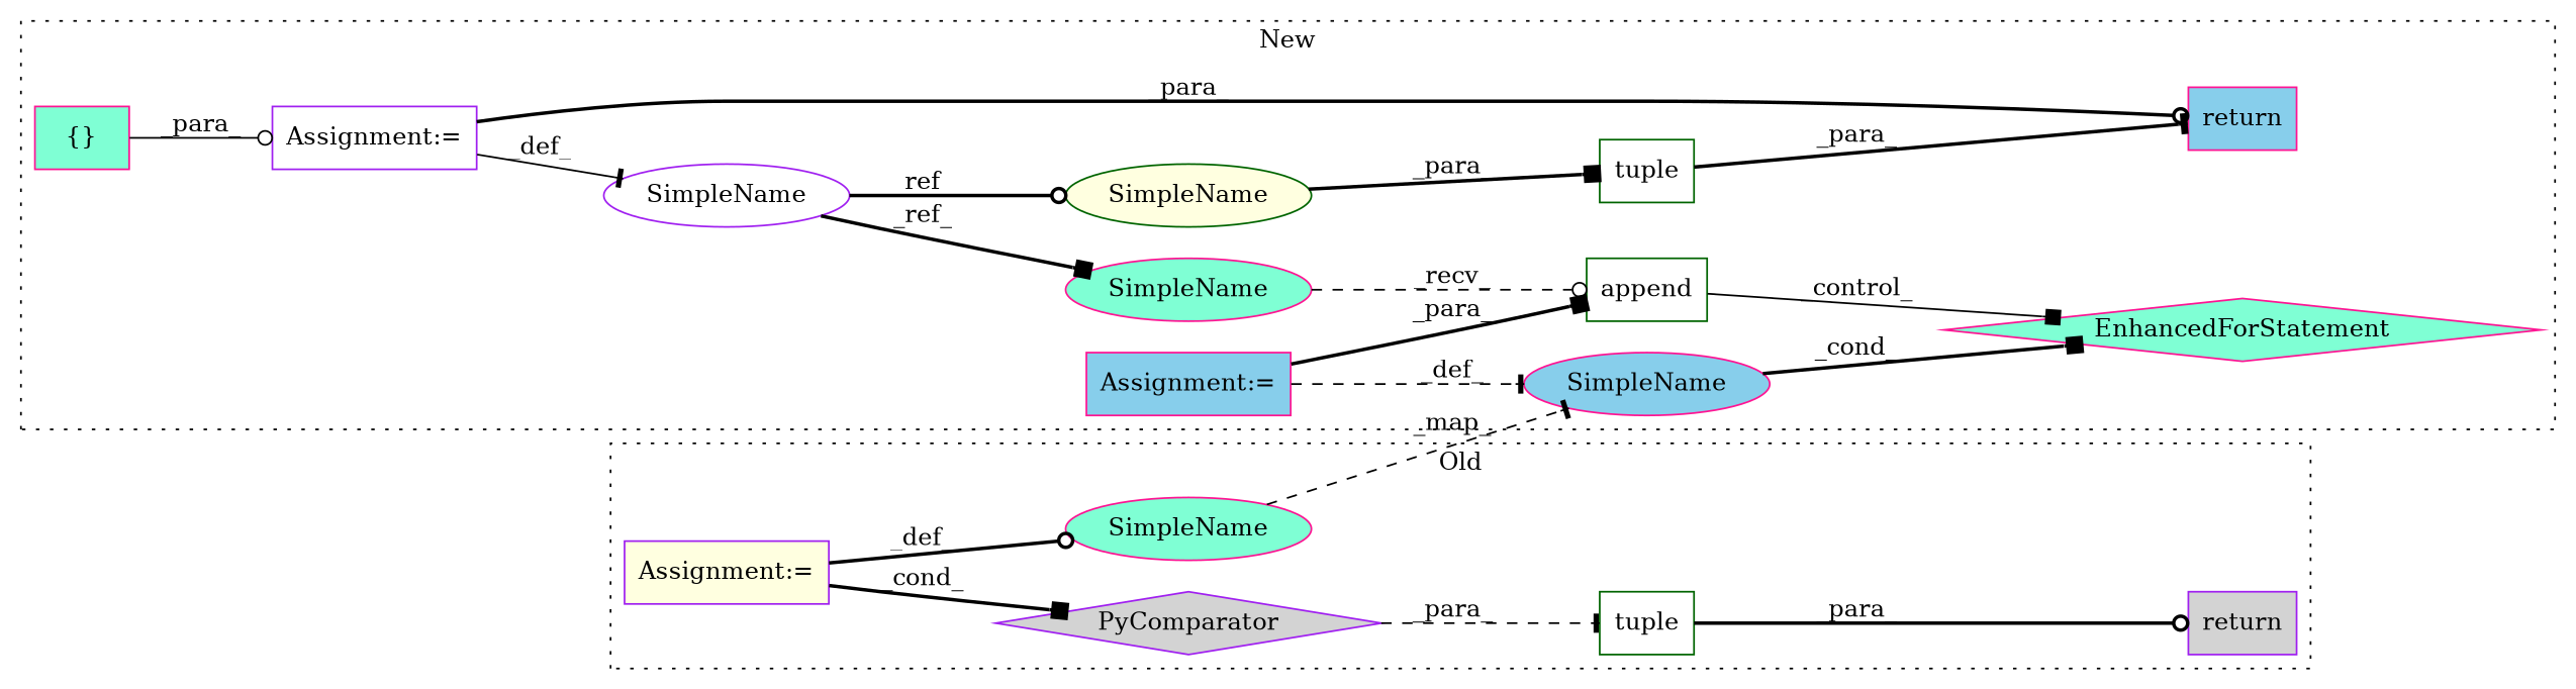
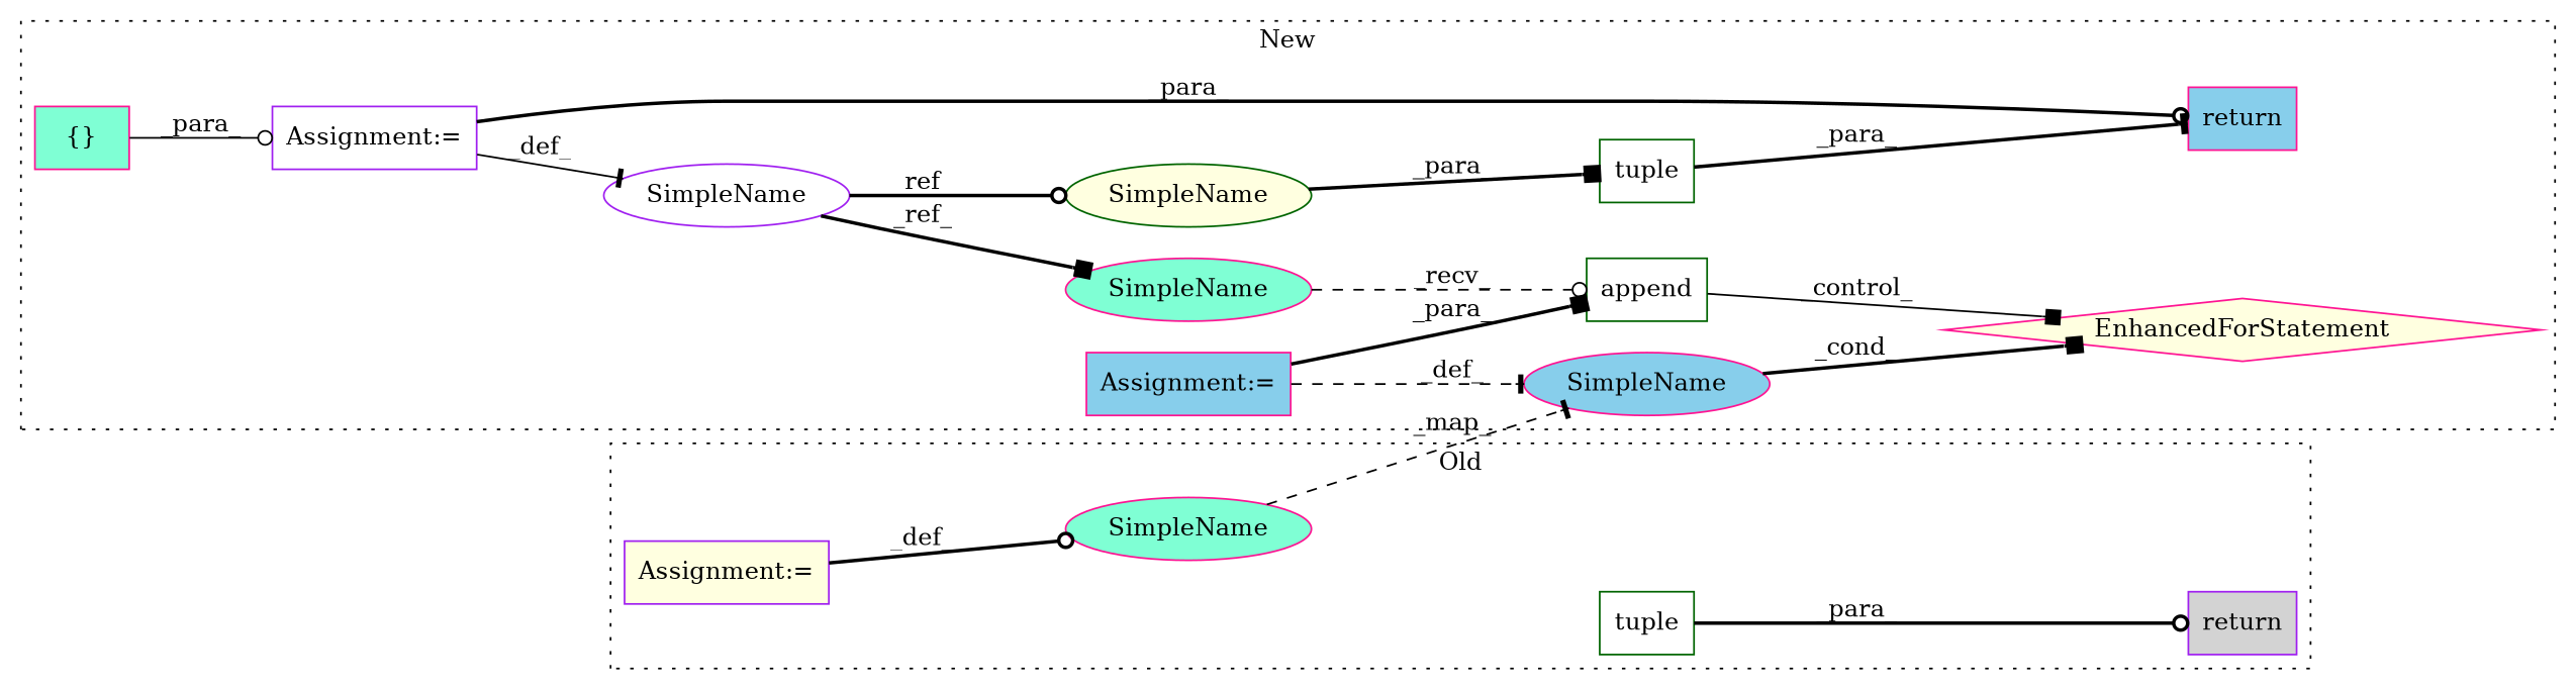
  digraph {
    rankdir=LR
    node [a=42 color=deeppink fillcolor=white l=4 s=892 shape=box style=filled]
    edge [arrowhead=odot style=bold]
    n1 [a=32 color=darkgreen l="15,-3" label=tuple s="804,929"]
    n2 [a=7 color=purple fillcolor=lightyellow l=31 label="Assignment:="]
-   n3 [a=113 color=purple fillcolor=lightgrey l=31 label=PyComparator shape=diamond]
    n4 [fillcolor=aquamarine label=SimpleName s=895 shape=ellipse]
    n5 [a=41 color=purple fillcolor=lightgrey l=7 label=return s=780]
    n6 [a=4 fillcolor=aquamarine l=2 label="{}" s=1305]
    n7 [a=7 color=purple l=1 label="Assignment:=" s=1295]
    n8 [a=32 color=darkgreen l="7,1" label=append s="1483,1505"]
-   n9 [a=70 fillcolor=aquamarine l="53,2" label=EnhancedForStatement s="1313,1389" shape=diamond]
+   n9 [a=70 fillcolor=lightyellow l="53,2" label=EnhancedForStatement s="1313,1389" shape=diamond]
    n10 [a=7 fillcolor=skyblue l="53,2" label="Assignment:=" s="1313,1389"]
    n11 [fillcolor=skyblue label=SimpleName s=1370 shape=ellipse]
    n12 [color=purple label=SimpleName s=1291 shape=ellipse]
    n13 [a=32 color=darkgreen l="6,1" label=tuple s="1550,1560"]
    n14 [a=41 fillcolor=skyblue l=7 label=return s=1526]
    n15 [fillcolor=aquamarine label=SimpleName s=1478 shape=ellipse]
    n16 [color=darkgreen fillcolor=lightyellow label=SimpleName s=1556 shape=ellipse]
    subgraph cluster_1 {
      label=Old
      style=dotted
      n1
      n2
-     n3
      n4
      n5
    }
    subgraph cluster_2 {
      label=New
      style=dotted
      n6
      n7
      n8
      n9
      n10
      n11
      n12
      n13
      n14
      n15
      n16
    }
    n1 -> n5 [label=_para_]
-   n2 -> n3 [arrowhead=box label=_cond_]
    n2 -> n4 [label=_def_]
-   n3 -> n1 [arrowhead=tee label=_para_ style=dashed]
    n4 -> n11 [arrowhead=tee label=_map_ style=dashed]
    n6 -> n7 [label=_para_ style=solid]
    n7 -> n12 [arrowhead=tee label=_def_ style=solid]
    n7 -> n14 [label=_para_]
    n8 -> n9 [arrowhead=box label=_control_ style=solid]
    n10 -> n8 [arrowhead=box label=_para_]
    n10 -> n11 [arrowhead=tee label=_def_ style=dashed]
    n11 -> n9 [arrowhead=box label=_cond_]
    n12 -> n15 [arrowhead=box label=_ref_]
    n12 -> n16 [label=_ref_]
    n13 -> n14 [arrowhead=tee label=_para_]
    n15 -> n8 [label=_recv_ style=dashed]
    n16 -> n13 [arrowhead=box label=_para_]
  }
